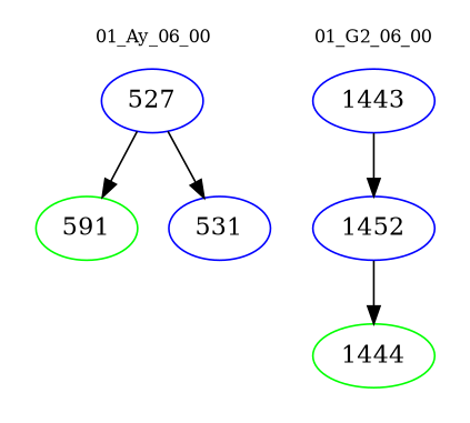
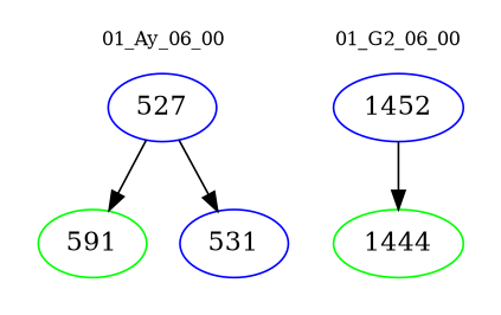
  digraph {
    node [color=blue]
    edge [color=black]
    n1 [label=527]
    n2 [color=green label=591]
    n3 [label=531]
-   n4 [label=1443]
    n5 [color=green label=1444]
    n6 [label=1452]
    subgraph cluster_1 {
      color=white
      fontsize=10
      label="01_Ay_06_00"
      n1
      n2
      n3
    }
    subgraph cluster_2 {
      color=white
      fontsize=10
      label="01_G2_06_00"
-     n4
      n5
      n6
    }
    n1 -> n2
    n1 -> n3
-   n4 -> n6
    n6 -> n5
  }
